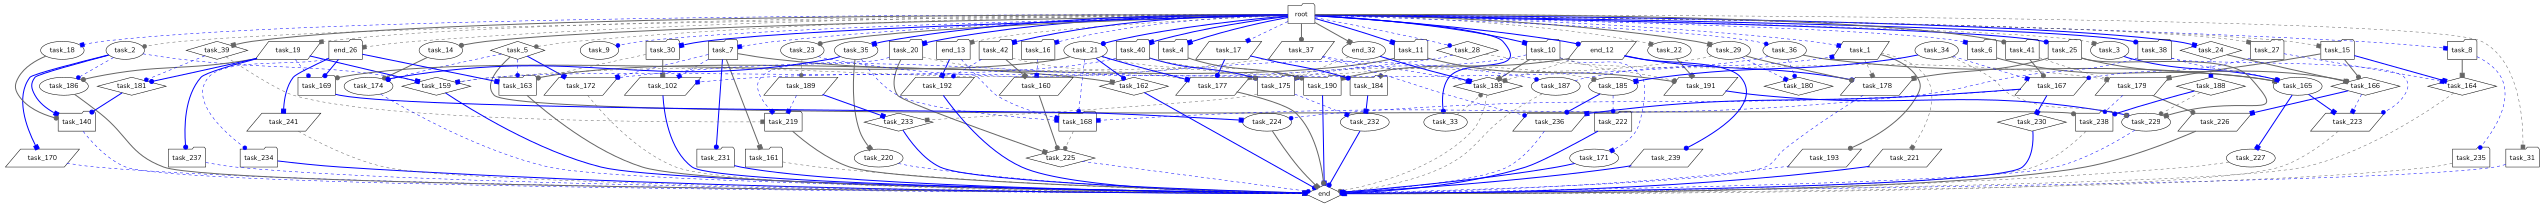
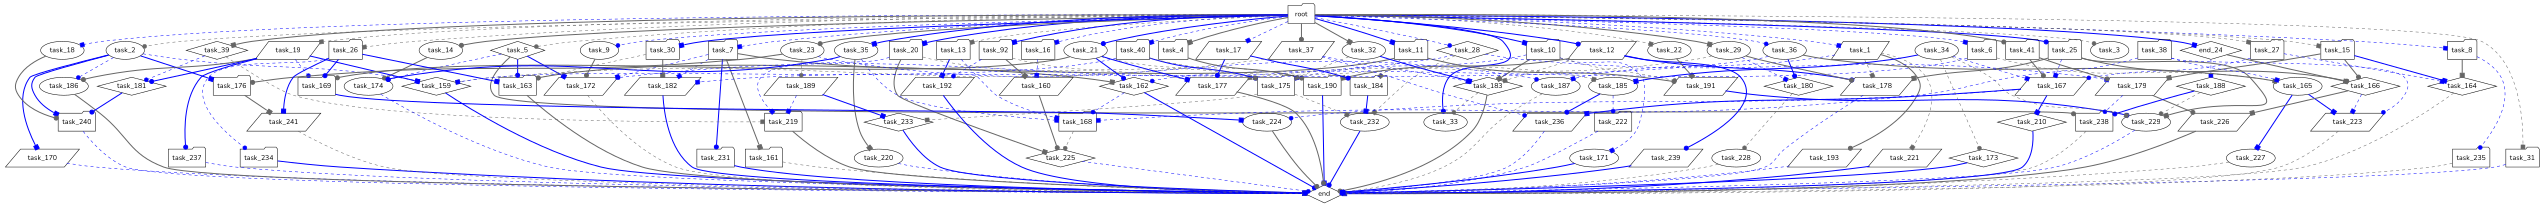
  digraph {
    fontname=Nunito
    node [fontname=Nunito shape=folder]
    edge [arrowhead=box color=blue fontname=Nunito style=bold]
    task_1 [shape=parallelogram]
    root
    task_2 [shape=ellipse]
    task_3 [shape=ellipse]
    task_4
    task_5 [shape=diamond]
    task_6
    task_7
    task_8
    task_9 [shape=ellipse]
    task_10
    task_11
-   task_12 [shape=parallelogram label=end_12]
-   task_13 [label=end_13]
+   task_12 [shape=parallelogram]
+   task_13
    task_14 [shape=ellipse]
    task_15
    task_16
    task_17 [shape=parallelogram]
    task_18 [shape=ellipse]
    task_19 [shape=parallelogram]
    task_20
    task_21 [shape=ellipse]
    task_22 [shape=ellipse]
    task_23 [shape=ellipse]
-   task_24 [shape=diamond]
+   task_24 [shape=diamond label=end_24]
    task_25
-   task_26 [label=end_26]
+   task_26
    task_27
    task_28 [shape=diamond]
    task_29 [shape=ellipse]
    task_30
    task_31
-   task_32 [shape=ellipse label=end_32]
+   task_32 [shape=ellipse]
    task_33 [shape=ellipse]
    task_35 [shape=ellipse]
    task_36 [shape=ellipse]
    task_37 [shape=parallelogram]
    task_38
    task_39 [shape=diamond]
    task_40
    task_41
-   task_42
+   task_42 [label=task_92]
    task_178 [shape=parallelogram]
    task_187 [shape=ellipse]
    task_193 [shape=parallelogram]
    task_221 [shape=parallelogram]
    task_159 [shape=diamond]
    task_170 [shape=parallelogram]
+   task_176
    task_186 [shape=ellipse]
-   task_240 [label=task_140]
+   task_240
    task_165 [shape=ellipse]
    task_190
    task_163
    task_172 [shape=parallelogram]
    task_174 [shape=ellipse]
    task_238
    task_162 [shape=diamond]
    task_161
-   task_182 [shape=parallelogram label=task_102]
+   task_182 [shape=parallelogram]
    task_231
    task_164 [shape=diamond]
    task_235
    task_171 [shape=ellipse]
    task_175
    task_183 [shape=diamond]
    task_191 [shape=parallelogram]
    task_184
    task_239 [shape=parallelogram]
    task_168
    task_192 [shape=parallelogram]
    task_166 [shape=diamond]
    task_179 [shape=parallelogram]
    task_160 [shape=parallelogram]
    task_177 [shape=parallelogram]
    task_169
    task_181 [shape=diamond]
    task_237
    task_219
    task_225 [shape=diamond]
    task_189 [shape=parallelogram]
    task_188 [shape=diamond]
    task_167 [shape=parallelogram]
    task_229 [shape=ellipse]
    task_234
    task_241 [shape=parallelogram]
    task_232 [shape=ellipse]
    task_180 [shape=diamond]
    end [shape=diamond]
    task_34 [shape=ellipse]
+   task_173 [shape=diamond]
    task_185 [shape=ellipse]
    task_220 [shape=ellipse]
    task_236 [shape=parallelogram]
    task_223 [shape=parallelogram]
    task_227 [shape=ellipse]
    task_233 [shape=diamond]
    task_226 [shape=parallelogram]
    task_224 [shape=ellipse]
-   task_230 [shape=diamond]
+   task_230 [shape=diamond label=task_210]
+   task_228 [shape=ellipse]
    task_222
    task_1 -> task_178 [color=gray40 style=dashed]
-   task_187 -> task_1 [style=dashed]
+   task_1 -> task_187 [style=dashed]
    task_1 -> task_193 [arrowhead=dot color=gray40]
    task_1 -> task_221 [color=gray40 style=dashed]
    root -> task_1 [style=dashed]
    root -> task_2 [arrowhead=dot color=gray40 style=dashed]
-   root -> task_3 [color=gray40 style=dashed]
-   root -> task_4
+   root -> task_3 [arrowhead=dot color=gray40 style=dashed]
+   root -> task_4 [color=gray40]
    root -> task_5 [arrowhead=dot color=gray40 style=dashed]
    root -> task_6 [style=dashed]
    root -> task_7 [style=dashed]
    root -> task_8 [style=dashed]
    root -> task_9 [arrowhead=dot style=dashed]
    root -> task_10
    root -> task_11
    root -> task_12 [arrowhead=dot]
    root -> task_13 [color=gray40 style=dashed]
    root -> task_14 [arrowhead=dot color=gray40]
    root -> task_15 [color=gray40 style=dashed]
    root -> task_16 [style=dashed]
    root -> task_17 [style=dashed]
    root -> task_18 [style=dashed]
    root -> task_19 [color=gray40 style=dashed]
    root -> task_20
    root -> task_21 [arrowhead=dot]
    root -> task_22 [color=gray40 style=dashed]
    root -> task_23 [arrowhead=dot color=gray40]
    root -> task_24
    root -> task_25 [arrowhead=dot]
    root -> task_26 [color=gray40 style=dashed]
    root -> task_27 [color=gray40 style=dashed]
    root -> task_28 [arrowhead=dot style=dashed]
    root -> task_29 [color=gray40]
    root -> task_30
    root -> task_31 [color=gray40 style=dashed]
    root -> task_32 [color=gray40]
    root -> task_33 [arrowhead=dot]
    root -> task_35
    root -> task_36 [arrowhead=dot style=dashed]
    root -> task_37 [arrowhead=dot color=gray40]
-   root -> task_38 [arrowhead=dot]
    root -> task_39 [color=gray40]
-   root -> task_40
+   root -> task_40 [style=dashed]
    root -> task_41 [arrowhead=dot color=gray40]
    root -> task_42
    task_2 -> task_159 [style=dashed]
    task_2 -> task_170
+   task_2 -> task_176
    task_2 -> task_186 [arrowhead=dot style=dashed]
    task_2 -> task_240
-   task_3 -> task_165 [arrowhead=dot]
    task_4 -> task_190 [arrowhead=dot color=gray40]
-   task_5 -> task_163 [arrowhead=dot style=dashed]
+   task_5 -> task_163 [arrowhead=dot]
    task_5 -> task_172
    task_5 -> task_174 [arrowhead=dot style=dashed]
    task_5 -> task_238 [arrowhead=dot color=gray40]
-   task_6 -> task_165 [color=gray40]
+   task_6 -> task_165 [color=gray40 style=dashed]
+   task_6 -> task_162 [arrowhead=dot style=dashed]
    task_7 -> task_172 [style=dashed]
    task_7 -> task_162 [color=gray40]
    task_7 -> task_161 [color=gray40]
    task_7 -> task_182 [style=dashed]
    task_7 -> task_231 [arrowhead=dot]
    task_8 -> task_164 [color=gray40]
    task_8 -> task_235 [arrowhead=dot style=dashed]
+   task_9 -> task_172 [arrowhead=dot color=gray40]
    task_10 -> task_171 [style=dashed]
    task_10 -> task_175 [style=dashed]
    task_10 -> task_183 [color=gray40]
    task_10 -> task_191 [arrowhead=dot color=gray40 style=dashed]
    task_11 -> task_163 [arrowhead=dot color=gray40]
    task_11 -> task_191 [arrowhead=dot color=gray40]
    task_11 -> task_184 [color=gray40 style=dashed]
    task_12 -> task_178 [arrowhead=dot]
    task_12 -> task_190 [color=gray40]
    task_12 -> task_183 [color=gray40 style=dashed]
    task_12 -> task_239 [arrowhead=dot]
    task_13 -> task_168 [style=dashed]
    task_13 -> task_192
    task_14 -> task_174 [arrowhead=dot color=gray40]
    task_15 -> task_164
    task_15 -> task_166 [arrowhead=dot color=gray40]
    task_15 -> task_179 [color=gray40]
    task_16 -> task_160 [style=dashed]
    task_17 -> task_184 [arrowhead=dot]
    task_17 -> task_177 [arrowhead=dot]
    task_18 -> task_240 [arrowhead=dot color=gray40]
    task_19 -> task_159
    task_19 -> task_186 [arrowhead=dot color=gray40]
    task_19 -> task_169 [arrowhead=dot style=dashed]
    task_19 -> task_181 [arrowhead=dot]
    task_19 -> task_237 [arrowhead=dot]
    task_20 -> task_177 [arrowhead=dot color=gray40 style=dashed]
    task_20 -> task_219 [style=dashed]
    task_20 -> task_225 [color=gray40]
    task_21 -> task_190 [arrowhead=dot color=gray40 style=dashed]
    task_21 -> task_162 [arrowhead=dot]
-   task_21 -> task_168 [arrowhead=dot style=dashed]
+   task_162 -> task_168 [arrowhead=dot style=dashed]
    task_21 -> task_177
    task_21 -> task_169 [arrowhead=dot color=gray40]
    task_22 -> task_191 [color=gray40]
    task_23 -> task_187 [arrowhead=dot style=dashed]
+   task_23 -> task_176 [arrowhead=dot color=gray40]
    task_23 -> task_189 [arrowhead=dot color=gray40 style=dashed]
    task_24 -> task_166 [color=gray40]
    task_24 -> task_188 [style=dashed]
    task_25 -> task_178 [color=gray40]
    task_25 -> task_166 [arrowhead=dot color=gray40]
+   task_25 -> task_167 [style=dashed]
    task_25 -> task_229 [color=gray40]
    task_26 -> task_163
    task_26 -> task_169 [arrowhead=dot]
    task_26 -> task_234 [arrowhead=dot style=dashed]
    task_26 -> task_241
    task_27 -> task_164 [style=dashed]
    task_27 -> task_167 [arrowhead=dot style=dashed]
    task_28 -> task_172 [arrowhead=dot style=dashed]
-   task_28 -> task_179 [color=gray40 style=dashed]
+   task_28 -> task_179 [style=dashed]
+   task_28 -> task_232 [color=gray40 style=dashed]
    task_29 -> task_178 [arrowhead=dot color=gray40]
    task_29 -> task_177 [color=gray40 style=dashed]
    task_29 -> task_180 [style=dashed]
    task_30 -> task_163 [arrowhead=dot color=gray40 style=dashed]
    task_30 -> task_182 [color=gray40]
    task_31 -> end [style=dashed]
    task_32 -> task_175 [color=gray40 style=dashed]
    task_32 -> task_183
-   task_33 -> task_183 [arrowhead=dot color=gray40 style=dashed]
+   task_183 -> task_33 [arrowhead=dot color=gray40 style=dashed]
    task_35 -> task_174 [arrowhead=dot]
    task_35 -> task_168 [style=dashed]
    task_35 -> task_220 [color=gray40]
    task_36 -> task_165 [arrowhead=dot color=gray40]
    task_36 -> task_182 [style=dashed]
-   task_36 -> task_180 [arrowhead=dot style=dashed]
+   task_36 -> task_180 [arrowhead=dot]
    task_37 -> task_159 [color=gray40 style=dashed]
    task_37 -> task_183 [style=dashed]
    task_37 -> task_236 [arrowhead=dot style=dashed]
    task_38 -> task_165 [style=dashed]
    task_38 -> task_168 [style=dashed]
    task_38 -> task_223 [arrowhead=dot style=dashed]
    task_39 -> task_181 [arrowhead=dot style=dashed]
    task_39 -> task_219 [color=gray40 style=dashed]
    task_40 -> task_159 [style=dashed]
    task_40 -> task_175 [arrowhead=dot]
    task_40 -> task_185 [color=gray40 style=dashed]
-   task_41 -> task_179 [arrowhead=dot color=gray40 style=dashed]
+   task_41 -> task_179 [arrowhead=dot color=gray40]
    task_41 -> task_167 [arrowhead=dot color=gray40]
    task_42 -> task_175 [color=gray40 style=dashed]
    task_42 -> task_192 [arrowhead=dot style=dashed]
    task_42 -> task_160 [color=gray40]
    task_178 -> end [style=dashed]
    task_187 -> end [color=gray40 style=dashed]
    task_193 -> end [arrowhead=dot style=dashed]
    task_221 -> end
    task_159 -> end [arrowhead=dot]
    task_170 -> end [style=dashed]
+   task_176 -> task_241 [color=gray40]
    task_186 -> end [color=gray40]
    task_240 -> end [arrowhead=dot style=dashed]
    task_165 -> task_223
    task_165 -> task_227
    task_190 -> end
    task_163 -> end [arrowhead=dot color=gray40]
    task_172 -> end [arrowhead=dot color=gray40 style=dashed]
    task_174 -> end [style=dashed]
    task_238 -> end [arrowhead=dot color=gray40 style=dashed]
    task_162 -> end [arrowhead=dot]
    task_161 -> end [color=gray40 style=dashed]
    task_182 -> end
    task_231 -> end
    task_164 -> end [arrowhead=dot color=gray40 style=dashed]
    task_235 -> end [arrowhead=dot color=gray40 style=dashed]
    task_171 -> end
-   task_175 -> task_232 [style=dashed]
+   task_175 -> task_232 [color=gray40 style=dashed]
    task_175 -> task_233 [color=gray40 style=dashed]
-   task_183 -> end [arrowhead=dot color=gray40 style=dashed]
+   task_183 -> end [arrowhead=dot color=gray40]
    task_191 -> task_229 [arrowhead=dot]
    task_184 -> task_232
    task_239 -> end
    task_168 -> task_225 [arrowhead=dot color=gray40 style=dashed]
    task_192 -> end [arrowhead=dot]
    task_166 -> task_223 [style=dashed]
-   task_166 -> task_226
+   task_166 -> task_226 [color=gray40]
    task_179 -> task_238 [arrowhead=dot style=dashed]
    task_179 -> task_226 [arrowhead=dot color=gray40]
    task_160 -> task_225 [arrowhead=dot color=gray40]
    task_177 -> end [arrowhead=dot color=gray40]
    task_169 -> task_224
    task_181 -> task_240 [arrowhead=dot]
    task_237 -> end [style=dashed]
    task_219 -> end [color=gray40]
    task_225 -> end [arrowhead=dot style=dashed]
    task_189 -> task_219 [style=dashed]
    task_189 -> task_233
    task_188 -> task_238 [arrowhead=dot]
    task_188 -> task_229 [arrowhead=dot color=gray40 style=dashed]
    task_167 -> task_236
    task_167 -> task_224 [arrowhead=dot style=dashed]
    task_167 -> task_230
    task_229 -> end [style=dashed]
    task_234 -> end [arrowhead=dot]
    task_241 -> end [arrowhead=dot color=gray40 style=dashed]
    task_232 -> end [arrowhead=dot]
+   task_180 -> task_228 [arrowhead=dot color=gray40 style=dashed]
    task_34 -> task_167 [style=dashed]
    task_34 -> task_229 [color=gray40 style=dashed]
+   task_34 -> task_173 [arrowhead=dot color=gray40 style=dashed]
    task_34 -> task_185
+   task_173 -> end [arrowhead=dot]
    task_185 -> task_236 [arrowhead=dot]
    task_185 -> task_222 [arrowhead=dot style=dashed]
    task_220 -> end [arrowhead=dot style=dashed]
    task_236 -> end [style=dashed]
    task_223 -> end [color=gray40 style=dashed]
    task_227 -> end [arrowhead=dot color=gray40 style=dashed]
    task_233 -> end [arrowhead=dot]
    task_226 -> end [arrowhead=dot color=gray40]
-   task_224 -> end [color=gray40]
+   task_224 -> end [arrowhead=dot color=gray40]
    task_230 -> end
-   task_222 -> end
+   task_228 -> end [arrowhead=dot color=gray40 style=dashed]
+   task_222 -> end [style=dashed]
  }
